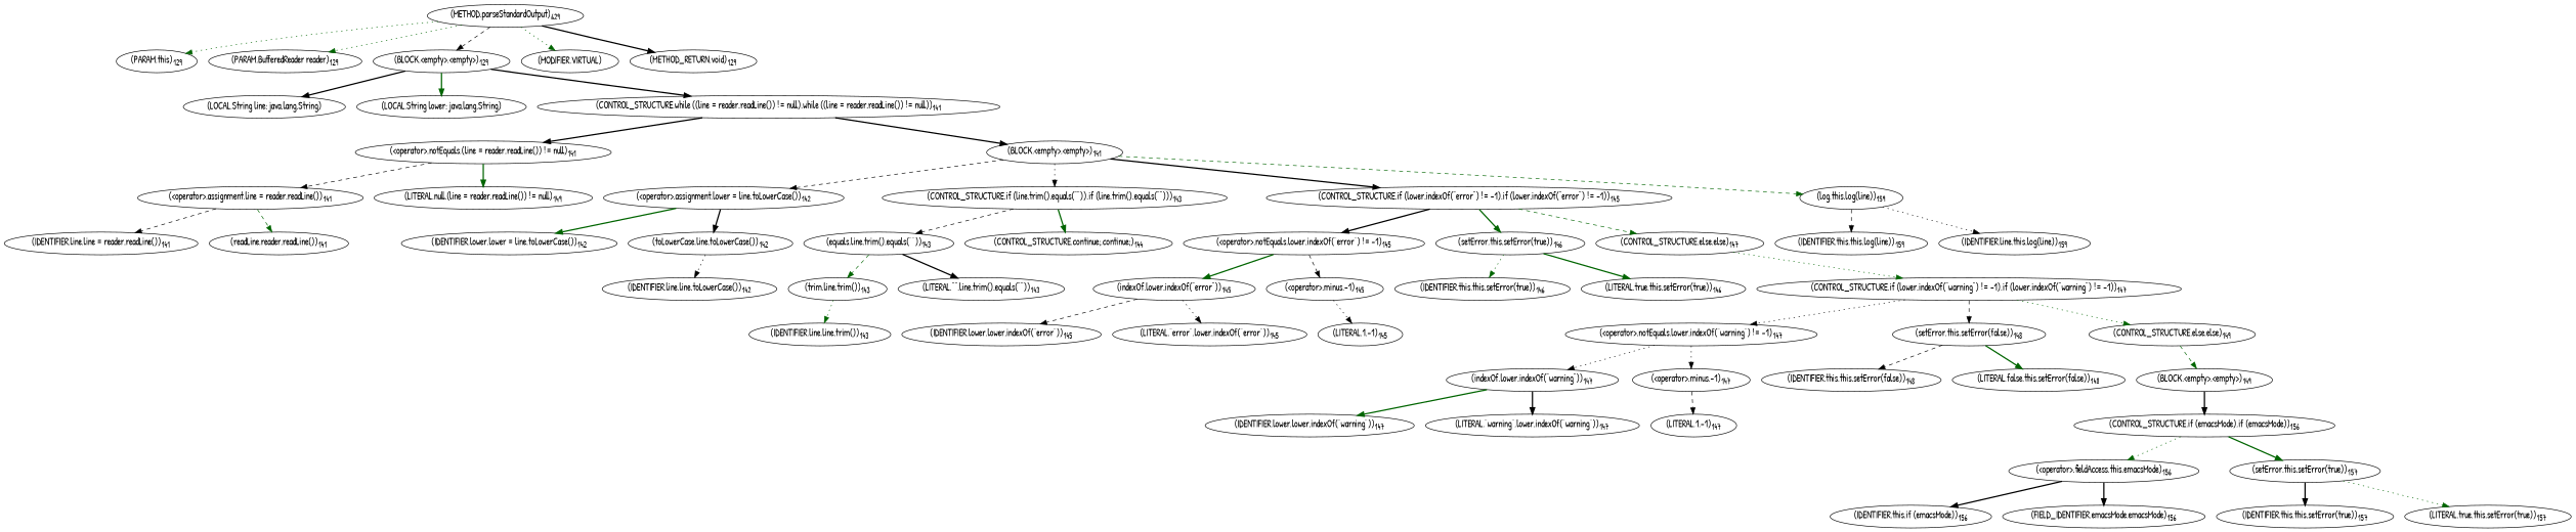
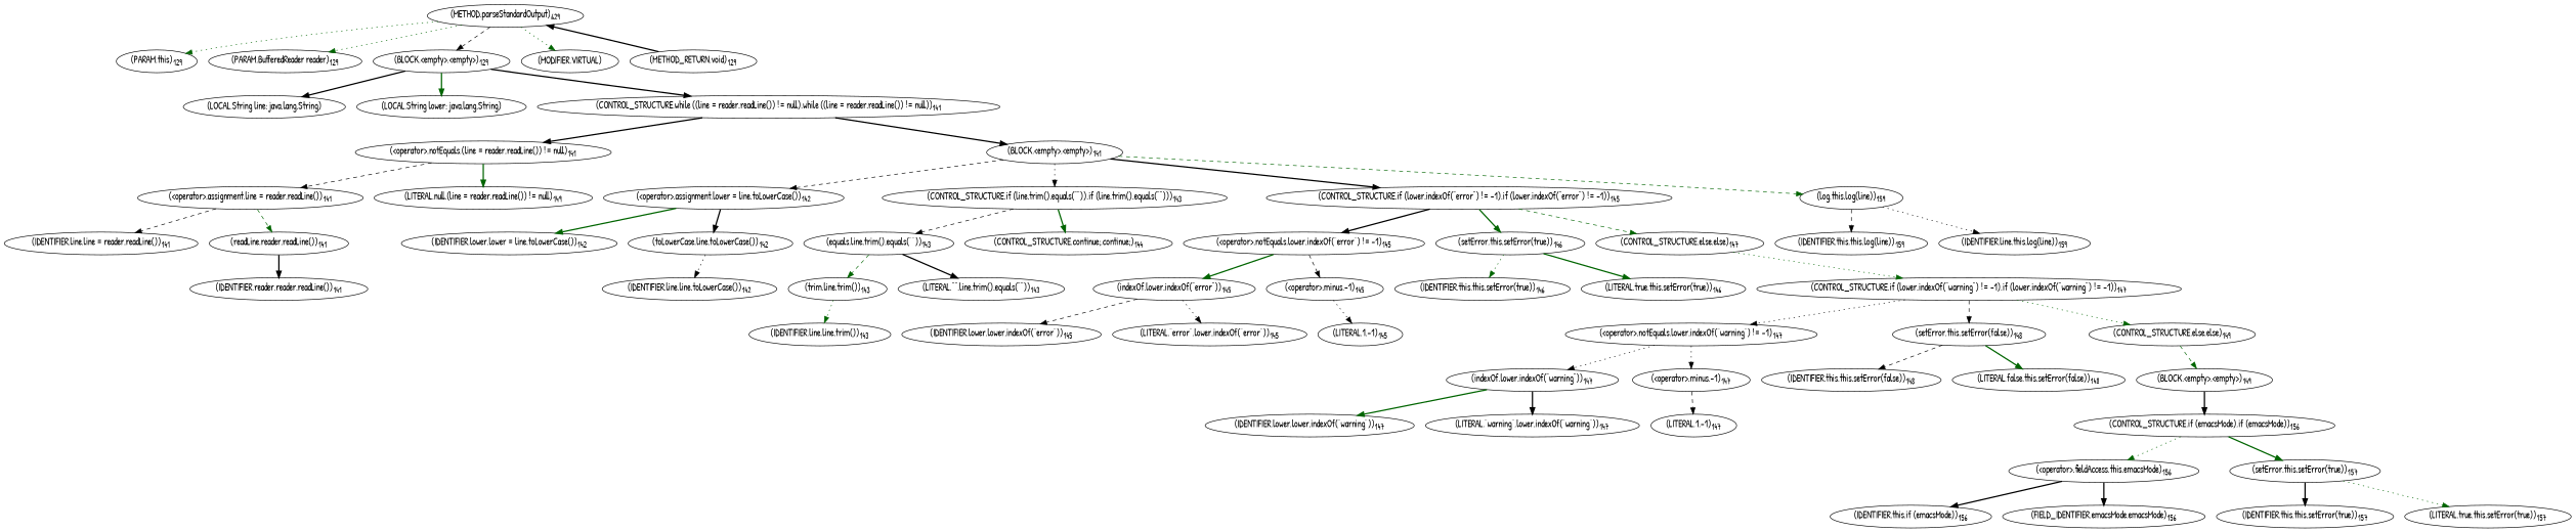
  digraph {
    fontname="Patrick Hand"
    node [fontname="Patrick Hand"]
    edge [color=black fontname="Patrick Hand" style=bold]
    n1 [label=<(METHOD,parseStandardOutput)<SUB>629</SUB>>]
    n2 [label=<(PARAM,this)<SUB>129</SUB>>]
    n3 [label=<(PARAM,BufferedReader reader)<SUB>129</SUB>>]
    n4 [label=<(BLOCK,&lt;empty&gt;,&lt;empty&gt;)<SUB>129</SUB>>]
    n5 [label=<(MODIFIER,VIRTUAL)>]
    n6 [label=<(METHOD_RETURN,void)<SUB>129</SUB>>]
    n7 [label=<(LOCAL,String line: java.lang.String)>]
    n8 [label=<(LOCAL,String lower: java.lang.String)>]
    n9 [label=<(CONTROL_STRUCTURE,while ((line = reader.readLine()) != null),while ((line = reader.readLine()) != null))<SUB>141</SUB>>]
    n10 [label=<(&lt;operator&gt;.notEquals,(line = reader.readLine()) != null)<SUB>141</SUB>>]
    n11 [label=<(BLOCK,&lt;empty&gt;,&lt;empty&gt;)<SUB>141</SUB>>]
    n12 [label=<(&lt;operator&gt;.assignment,line = reader.readLine())<SUB>141</SUB>>]
    n13 [label=<(LITERAL,null,(line = reader.readLine()) != null)<SUB>149</SUB>>]
    n14 [label=<(&lt;operator&gt;.assignment,lower = line.toLowerCase())<SUB>142</SUB>>]
    n15 [label=<(CONTROL_STRUCTURE,if (line.trim().equals(&quot;&quot;)),if (line.trim().equals(&quot;&quot;)))<SUB>143</SUB>>]
    n16 [label=<(CONTROL_STRUCTURE,if (lower.indexOf(&quot;error&quot;) != -1),if (lower.indexOf(&quot;error&quot;) != -1))<SUB>145</SUB>>]
    n17 [label=<(log,this.log(line))<SUB>159</SUB>>]
    n18 [label=<(IDENTIFIER,line,line = reader.readLine())<SUB>141</SUB>>]
    n19 [label=<(readLine,reader.readLine())<SUB>141</SUB>>]
+   n20 [label=<(IDENTIFIER,reader,reader.readLine())<SUB>141</SUB>>]
    n21 [label=<(IDENTIFIER,lower,lower = line.toLowerCase())<SUB>142</SUB>>]
    n22 [label=<(toLowerCase,line.toLowerCase())<SUB>142</SUB>>]
    n23 [label=<(equals,line.trim().equals(&quot;&quot;))<SUB>143</SUB>>]
    n24 [label=<(CONTROL_STRUCTURE,continue;,continue;)<SUB>144</SUB>>]
    n25 [label=<(&lt;operator&gt;.notEquals,lower.indexOf(&quot;error&quot;) != -1)<SUB>145</SUB>>]
    n26 [label=<(setError,this.setError(true))<SUB>146</SUB>>]
    n27 [label=<(CONTROL_STRUCTURE,else,else)<SUB>147</SUB>>]
    n28 [label=<(IDENTIFIER,this,this.log(line))<SUB>159</SUB>>]
    n29 [label=<(IDENTIFIER,line,this.log(line))<SUB>159</SUB>>]
    n30 [label=<(IDENTIFIER,line,line.toLowerCase())<SUB>142</SUB>>]
    n31 [label=<(trim,line.trim())<SUB>143</SUB>>]
    n32 [label=<(LITERAL,&quot;&quot;,line.trim().equals(&quot;&quot;))<SUB>143</SUB>>]
    n33 [label=<(IDENTIFIER,line,line.trim())<SUB>143</SUB>>]
    n34 [label=<(indexOf,lower.indexOf(&quot;error&quot;))<SUB>145</SUB>>]
    n35 [label=<(&lt;operator&gt;.minus,-1)<SUB>145</SUB>>]
    n36 [label=<(IDENTIFIER,this,this.setError(true))<SUB>146</SUB>>]
    n37 [label=<(LITERAL,true,this.setError(true))<SUB>146</SUB>>]
    n38 [label=<(CONTROL_STRUCTURE,if (lower.indexOf(&quot;warning&quot;) != -1),if (lower.indexOf(&quot;warning&quot;) != -1))<SUB>147</SUB>>]
    n39 [label=<(IDENTIFIER,lower,lower.indexOf(&quot;error&quot;))<SUB>145</SUB>>]
    n40 [label=<(LITERAL,&quot;error&quot;,lower.indexOf(&quot;error&quot;))<SUB>145</SUB>>]
    n41 [label=<(LITERAL,1,-1)<SUB>145</SUB>>]
    n42 [label=<(&lt;operator&gt;.notEquals,lower.indexOf(&quot;warning&quot;) != -1)<SUB>147</SUB>>]
    n43 [label=<(setError,this.setError(false))<SUB>148</SUB>>]
    n44 [label=<(CONTROL_STRUCTURE,else,else)<SUB>149</SUB>>]
    n45 [label=<(indexOf,lower.indexOf(&quot;warning&quot;))<SUB>147</SUB>>]
    n46 [label=<(&lt;operator&gt;.minus,-1)<SUB>147</SUB>>]
    n47 [label=<(IDENTIFIER,this,this.setError(false))<SUB>148</SUB>>]
    n48 [label=<(LITERAL,false,this.setError(false))<SUB>148</SUB>>]
    n49 [label=<(BLOCK,&lt;empty&gt;,&lt;empty&gt;)<SUB>149</SUB>>]
    n50 [label=<(IDENTIFIER,lower,lower.indexOf(&quot;warning&quot;))<SUB>147</SUB>>]
    n51 [label=<(LITERAL,&quot;warning&quot;,lower.indexOf(&quot;warning&quot;))<SUB>147</SUB>>]
    n52 [label=<(LITERAL,1,-1)<SUB>147</SUB>>]
    n53 [label=<(CONTROL_STRUCTURE,if (emacsMode),if (emacsMode))<SUB>156</SUB>>]
    n54 [label=<(&lt;operator&gt;.fieldAccess,this.emacsMode)<SUB>156</SUB>>]
    n55 [label=<(setError,this.setError(true))<SUB>157</SUB>>]
    n56 [label=<(IDENTIFIER,this,if (emacsMode))<SUB>156</SUB>>]
    n57 [label=<(FIELD_IDENTIFIER,emacsMode,emacsMode)<SUB>156</SUB>>]
    n58 [label=<(IDENTIFIER,this,this.setError(true))<SUB>157</SUB>>]
    n59 [label=<(LITERAL,true,this.setError(true))<SUB>157</SUB>>]
    n1 -> n2 [color=darkgreen style=dotted]
    n1 -> n3 [color=darkgreen style=dotted]
    n1 -> n4 [style=dashed]
    n1 -> n5 [color=darkgreen style=dotted]
-   n1 -> n6
+   n6 -> n1
    n4 -> n7
    n4 -> n8 [color=darkgreen]
    n4 -> n9
    n9 -> n10
    n9 -> n11
    n10 -> n12 [style=dashed]
    n10 -> n13 [color=darkgreen]
    n11 -> n14 [style=dashed]
    n11 -> n15 [style=dotted]
    n11 -> n16
    n11 -> n17 [color=darkgreen style=dashed]
    n12 -> n18 [style=dashed]
    n12 -> n19 [color=darkgreen style=dashed]
    n14 -> n21 [color=darkgreen]
    n14 -> n22
    n15 -> n23 [style=dashed]
    n15 -> n24 [color=darkgreen]
    n16 -> n25
    n16 -> n26 [color=darkgreen]
    n16 -> n27 [color=darkgreen style=dashed]
    n17 -> n28 [style=dashed]
    n17 -> n29 [style=dotted]
+   n19 -> n20
    n22 -> n30 [style=dotted]
    n23 -> n31 [color=darkgreen style=dashed]
    n23 -> n32
    n25 -> n34 [color=darkgreen]
    n25 -> n35 [style=dashed]
    n26 -> n36 [color=darkgreen style=dotted]
    n26 -> n37 [color=darkgreen]
    n27 -> n38 [color=darkgreen style=dotted]
    n31 -> n33 [color=darkgreen style=dotted]
    n34 -> n39 [style=dashed]
    n34 -> n40 [style=dotted]
    n35 -> n41 [style=dotted]
    n38 -> n42 [style=dotted]
    n38 -> n43 [style=dashed]
    n38 -> n44 [color=darkgreen style=dotted]
    n42 -> n45 [style=dotted]
    n42 -> n46 [style=dotted]
    n43 -> n47 [style=dashed]
    n43 -> n48 [color=darkgreen]
    n44 -> n49 [color=darkgreen style=dashed]
    n45 -> n50 [color=darkgreen]
    n45 -> n51
    n46 -> n52 [style=dashed]
    n49 -> n53
    n53 -> n54 [color=darkgreen style=dotted]
    n53 -> n55 [color=darkgreen]
    n54 -> n56
    n54 -> n57
    n55 -> n58
    n55 -> n59 [color=darkgreen style=dotted]
  }
